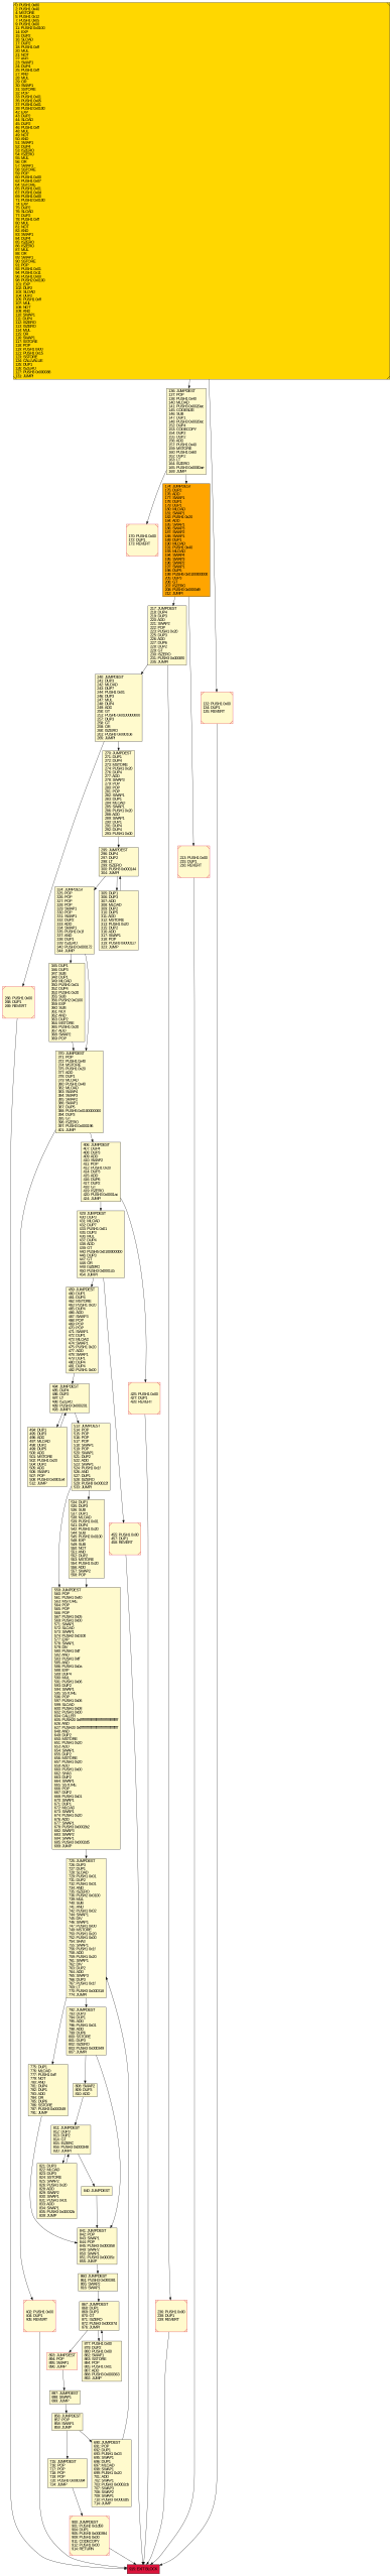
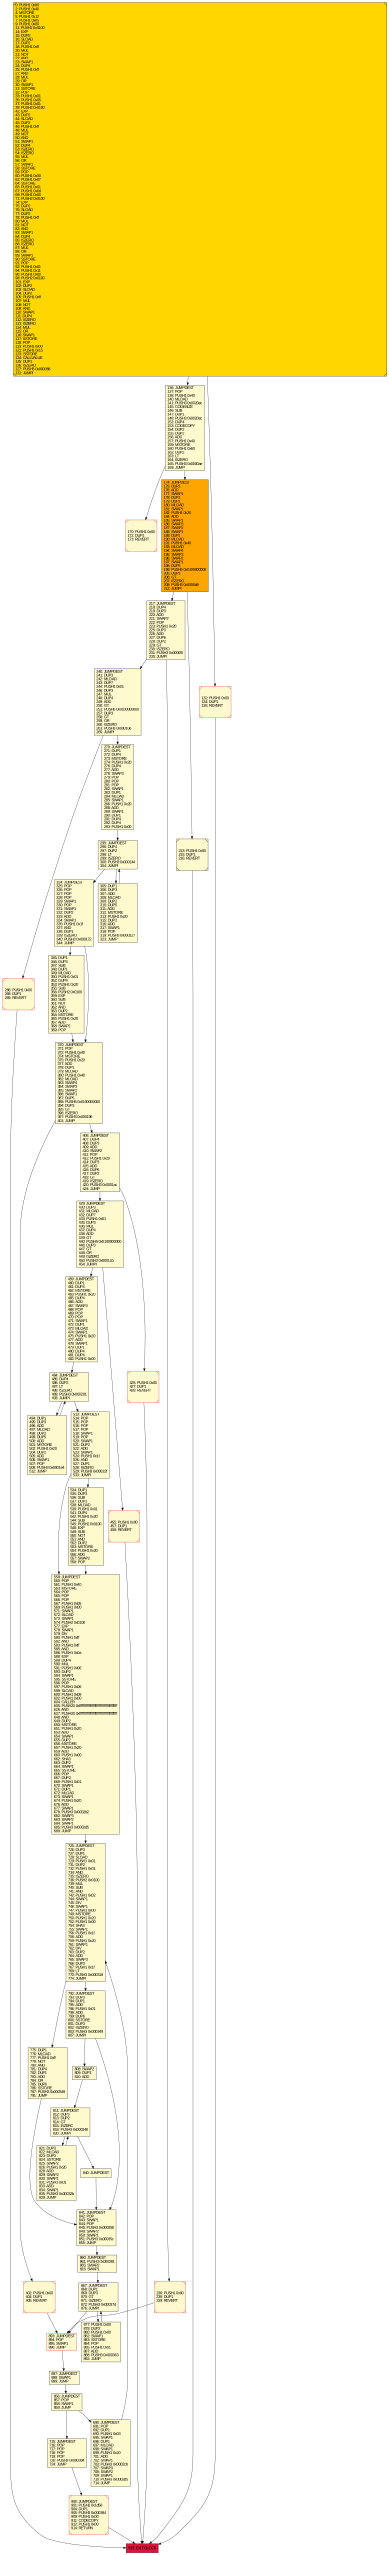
  digraph {
    rankdir=UD
    node [color=black fillcolor=lemonchiffon fontcolor=black fontname=arial shape=box style=filled]
    n1 [label="484: JUMPDEST\l485: DUP4\l486: DUP2\l487: LT\l488: ISZERO\l489: PUSH3 0x000201\l493: JUMPI\l"]
    n2 [label="513: JUMPDEST\l514: POP\l515: POP\l516: POP\l517: POP\l518: SWAP1\l519: POP\l520: SWAP1\l521: DUP2\l522: ADD\l523: SWAP1\l524: PUSH1 0x1f\l526: AND\l527: DUP1\l528: ISZERO\l529: PUSH3 0x00022f\l533: JUMPI\l"]
    n3 [label="494: DUP1\l495: DUP3\l496: ADD\l497: MLOAD\l498: DUP2\l499: DUP5\l500: ADD\l501: MSTORE\l502: PUSH1 0x20\l504: DUP2\l505: ADD\l506: SWAP1\l507: POP\l508: PUSH3 0x0001e4\l512: JUMP\l"]
    n4 [label="559: JUMPDEST\l560: POP\l561: PUSH1 0x40\l563: MSTORE\l564: POP\l565: POP\l566: POP\l567: PUSH1 0x05\l569: PUSH1 0x00\l571: SWAP1\l572: SLOAD\l573: SWAP1\l574: PUSH2 0x0100\l577: EXP\l578: SWAP1\l579: DIV\l580: PUSH1 0xff\l582: AND\l583: PUSH1 0xff\l585: AND\l586: PUSH1 0x0a\l588: EXP\l589: DUP4\l590: MUL\l591: PUSH1 0x06\l593: DUP2\l594: SWAP1\l595: SSTORE\l596: POP\l597: PUSH1 0x06\l599: SLOAD\l600: PUSH1 0x08\l602: PUSH1 0x00\l604: CALLER\l605: PUSH20 0xffffffffffffffffffffffffffffffffffffffff\l626: AND\l627: PUSH20 0xffffffffffffffffffffffffffffffffffffffff\l648: AND\l649: DUP2\l650: MSTORE\l651: PUSH1 0x20\l653: ADD\l654: SWAP1\l655: DUP2\l656: MSTORE\l657: PUSH1 0x20\l659: ADD\l660: PUSH1 0x00\l662: SHA3\l663: DUP2\l664: SWAP1\l665: SSTORE\l666: POP\l667: DUP2\l668: PUSH1 0x01\l670: SWAP1\l671: DUP1\l672: MLOAD\l673: SWAP1\l674: PUSH1 0x20\l676: ADD\l677: SWAP1\l678: PUSH3 0x0002b2\l682: SWAP3\l683: SWAP2\l684: SWAP1\l685: PUSH3 0x0002d5\l689: JUMP\l"]
    n5 [label="534: DUP1\l535: DUP3\l536: SUB\l537: DUP1\l538: MLOAD\l539: PUSH1 0x01\l541: DUP4\l542: PUSH1 0x20\l544: SUB\l545: PUSH2 0x0100\l548: EXP\l549: SUB\l550: NOT\l551: AND\l552: DUP2\l553: MSTORE\l554: PUSH1 0x20\l556: ADD\l557: SWAP2\l558: POP\l"]
    n6 [label="725: JUMPDEST\l726: DUP3\l727: DUP1\l728: SLOAD\l729: PUSH1 0x01\l731: DUP2\l732: PUSH1 0x01\l734: AND\l735: ISZERO\l736: PUSH2 0x0100\l739: MUL\l740: SUB\l741: AND\l742: PUSH1 0x02\l744: SWAP1\l745: DIV\l746: SWAP1\l747: PUSH1 0x00\l749: MSTORE\l750: PUSH1 0x20\l752: PUSH1 0x00\l754: SHA3\l755: SWAP1\l756: PUSH1 0x1f\l758: ADD\l759: PUSH1 0x20\l761: SWAP1\l762: DIV\l763: DUP2\l764: ADD\l765: SWAP3\l766: DUP3\l767: PUSH1 0x1f\l769: LT\l770: PUSH3 0x000318\l774: JUMPI\l"]
    n7 [label="792: JUMPDEST\l793: DUP3\l794: DUP1\l795: ADD\l796: PUSH1 0x01\l798: ADD\l799: DUP6\l800: SSTORE\l801: DUP3\l802: ISZERO\l803: PUSH3 0x000349\l807: JUMPI\l"]
    n8 [label="775: DUP1\l776: MLOAD\l777: PUSH1 0xff\l779: NOT\l780: AND\l781: DUP4\l782: DUP1\l783: ADD\l784: OR\l785: DUP6\l786: SSTORE\l787: PUSH3 0x000349\l791: JUMP\l"]
    n9 [label="840: JUMPDEST\l"]
    n10 [label="841: JUMPDEST\l842: POP\l843: SWAP1\l844: POP\l845: PUSH3 0x000358\l849: SWAP2\l850: SWAP1\l851: PUSH3 0x00035c\l855: JUMP\l"]
    n11 [label="860: JUMPDEST\l861: PUSH3 0x000381\l865: SWAP2\l816: SWAP1\l"]
    n12 [color=crimson label="425: PUSH1 0x00\l427: DUP1\l428: REVERT\l" shape=Msquare]
    n13 [fillcolor=crimson label="915: EXIT BLOCK\l"]
    n14 [label="808: SWAP2\l809: DUP3\l810: ADD\l"]
    n15 [label="811: JUMPDEST\l812: DUP3\l813: DUP2\l814: GT\l815: ISZERO\l816: PUSH3 0x000348\l820: JUMPI\l"]
    n16 [label="867: JUMPDEST\l868: DUP1\l869: DUP3\l870: GT\l871: ISZERO\l872: PUSH3 0x00037d\l876: JUMPI\l"]
    n17 [label="856: JUMPDEST\l857: POP\l858: SWAP1\l859: JUMP\l"]
    n18 [label="715: JUMPDEST\l716: POP\l717: POP\l718: POP\l719: POP\l720: PUSH3 0x000384\l724: JUMP\l"]
    n19 [label="690: JUMPDEST\l691: POP\l692: DUP1\l693: PUSH1 0x03\l695: SWAP1\l696: DUP1\l697: MLOAD\l698: SWAP1\l699: PUSH1 0x20\l701: ADD\l702: SWAP1\l703: PUSH3 0x0002cb\l707: SWAP3\l708: SWAP2\l709: SWAP1\l710: PUSH3 0x0002d5\l714: JUMP\l"]
    n20 [color=crimson label="900: JUMPDEST\l901: PUSH2 0x1d58\l904: DUP1\l905: PUSH3 0x000394\l909: PUSH1 0x00\l911: CODECOPY\l912: PUSH1 0x00\l914: RETURN\l" shape=Msquare]
    n21 [fillcolor=gold label="0: PUSH1 0x80\l2: PUSH1 0x40\l4: MSTORE\l5: PUSH1 0x12\l7: PUSH1 0x05\l9: PUSH1 0x00\l11: PUSH2 0x0100\l14: EXP\l15: DUP2\l16: SLOAD\l17: DUP2\l18: PUSH1 0xff\l20: MUL\l21: NOT\l22: AND\l23: SWAP1\l24: DUP4\l25: PUSH1 0xff\l27: AND\l28: MUL\l29: OR\l30: SWAP1\l31: SSTORE\l32: POP\l33: PUSH1 0x01\l35: PUSH1 0x05\l37: PUSH1 0x01\l39: PUSH2 0x0100\l42: EXP\l43: DUP2\l44: SLOAD\l45: DUP2\l46: PUSH1 0xff\l48: MUL\l49: NOT\l50: AND\l51: SWAP1\l52: DUP4\l53: ISZERO\l54: ISZERO\l55: MUL\l56: OR\l57: SWAP1\l58: SSTORE\l59: POP\l60: PUSH1 0x00\l62: PUSH1 0x07\l64: SSTORE\l65: PUSH1 0x01\l67: PUSH1 0x0d\l69: PUSH1 0x00\l71: PUSH2 0x0100\l74: EXP\l75: DUP2\l76: SLOAD\l77: DUP2\l78: PUSH1 0xff\l80: MUL\l81: NOT\l82: AND\l83: SWAP1\l84: DUP4\l85: ISZERO\l86: ISZERO\l87: MUL\l88: OR\l89: SWAP1\l90: SSTORE\l91: POP\l92: PUSH1 0x01\l94: PUSH1 0x11\l96: PUSH1 0x00\l98: PUSH2 0x0100\l101: EXP\l102: DUP2\l103: SLOAD\l104: DUP2\l105: PUSH1 0xff\l107: MUL\l108: NOT\l109: AND\l110: SWAP1\l111: DUP4\l112: ISZERO\l113: ISZERO\l114: MUL\l115: OR\l116: SWAP1\l117: SSTORE\l118: POP\l119: PUSH1 0x00\l121: PUSH1 0x15\l123: SSTORE\l124: CALLVALUE\l125: DUP1\l126: ISZERO\l127: PUSH3 0x000088\l131: JUMPI\l" shape=Msquare]
    n22 [color=crimson label="132: PUSH1 0x00\l134: DUP1\l135: REVERT\l" shape=Msquare]
    n23 [label="136: JUMPDEST\l137: POP\l138: PUSH1 0x40\l140: MLOAD\l141: PUSH3 0x0020ec\l145: CODESIZE\l146: SUB\l147: DUP1\l148: PUSH3 0x0020ec\l152: DUP4\l153: CODECOPY\l154: DUP2\l155: DUP2\l156: ADD\l157: PUSH1 0x40\l159: MSTORE\l160: PUSH1 0x60\l162: DUP2\l163: LT\l164: ISZERO\l165: PUSH3 0x0000ae\l169: JUMPI\l"]
    n24 [color=crimson label="170: PUSH1 0x00\l172: DUP1\l173: REVERT\l" shape=Msquare]
    n25 [fillcolor=orange label="174: JUMPDEST\l175: DUP2\l176: ADD\l177: SWAP1\l178: DUP1\l179: DUP1\l180: MLOAD\l181: SWAP1\l182: PUSH1 0x20\l184: ADD\l185: SWAP1\l186: SWAP3\l187: SWAP2\l188: SWAP1\l189: DUP1\l190: MLOAD\l191: PUSH1 0x40\l193: MLOAD\l194: SWAP4\l195: SWAP3\l196: SWAP2\l197: SWAP1\l198: DUP5\l199: PUSH5 0x0100000000\l205: DUP3\l206: GT\l207: ISZERO\l208: PUSH3 0x0000d9\l212: JUMPI\l"]
    n26 [color=crimson label="236: PUSH1 0x00\l238: DUP1\l239: REVERT\l" shape=Msquare]
    n27 [label="406: JUMPDEST\l407: DUP4\l408: DUP3\l409: ADD\l410: SWAP2\l411: POP\l412: PUSH1 0x20\l414: DUP3\l415: ADD\l416: DUP6\l417: DUP2\l418: GT\l419: ISZERO\l420: PUSH3 0x0001ad\l424: JUMPI\l"]
    n28 [label="429: JUMPDEST\l430: DUP3\l431: MLOAD\l432: DUP7\l433: PUSH1 0x01\l435: DUP3\l436: MUL\l437: DUP4\l438: ADD\l439: GT\l440: PUSH5 0x0100000000\l446: DUP3\l447: GT\l448: OR\l449: ISZERO\l450: PUSH3 0x0001cb\l454: JUMPI\l"]
    n29 [color=crimson label="455: PUSH1 0x00\l457: DUP1\l458: REVERT\l" shape=Msquare]
    n30 [label="459: JUMPDEST\l460: DUP1\l461: DUP4\l462: MSTORE\l463: PUSH1 0x20\l465: DUP4\l466: ADD\l467: SWAP3\l468: POP\l469: POP\l470: POP\l471: SWAP1\l472: DUP1\l473: MLOAD\l474: SWAP1\l475: PUSH1 0x20\l477: ADD\l478: SWAP1\l479: DUP1\l480: DUP4\l481: DUP4\l482: PUSH1 0x00\l"]
    n31 [label="821: DUP3\l822: MLOAD\l823: DUP3\l824: SSTORE\l825: SWAP2\l826: PUSH1 0x20\l828: ADD\l829: SWAP2\l830: SWAP1\l831: PUSH1 0x01\l833: ADD\l834: SWAP1\l835: PUSH3 0x00032b\l839: JUMP\l"]
    n32 [label="345: DUP1\l346: DUP3\l347: SUB\l348: DUP1\l349: MLOAD\l350: PUSH1 0x01\l352: DUP4\l353: PUSH1 0x20\l355: SUB\l356: PUSH2 0x0100\l359: EXP\l360: SUB\l361: NOT\l362: AND\l363: DUP2\l364: MSTORE\l365: PUSH1 0x20\l367: ADD\l368: SWAP2\l369: POP\l"]
    n33 [label="370: JUMPDEST\l371: POP\l372: PUSH1 0x40\l374: MSTORE\l375: PUSH1 0x20\l377: ADD\l378: DUP1\l379: MLOAD\l380: PUSH1 0x40\l382: MLOAD\l383: SWAP4\l384: SWAP3\l385: SWAP2\l386: SWAP1\l387: DUP5\l388: PUSH5 0x0100000000\l394: DUP3\l395: GT\l396: ISZERO\l397: PUSH3 0x000196\l401: JUMPI\l"]
    n34 [color=crimson label="402: PUSH1 0x00\l404: DUP1\l405: REVERT\l" shape=Msquare]
    n35 [label="240: JUMPDEST\l241: DUP3\l242: MLOAD\l243: DUP7\l244: PUSH1 0x01\l246: DUP3\l247: MUL\l248: DUP4\l249: ADD\l250: GT\l251: PUSH5 0x0100000000\l257: DUP3\l258: GT\l259: OR\l260: ISZERO\l261: PUSH3 0x00010e\l265: JUMPI\l"]
    n36 [label="270: JUMPDEST\l271: DUP1\l272: DUP4\l273: MSTORE\l274: PUSH1 0x20\l276: DUP4\l277: ADD\l278: SWAP3\l279: POP\l280: POP\l281: POP\l282: SWAP1\l283: DUP1\l284: MLOAD\l285: SWAP1\l286: PUSH1 0x20\l288: ADD\l289: SWAP1\l290: DUP1\l291: DUP4\l292: DUP4\l293: PUSH1 0x00\l"]
    n37 [color=crimson label="266: PUSH1 0x00\l268: DUP1\l269: REVERT\l" shape=Msquare]
    n38 [label="295: JUMPDEST\l296: DUP4\l297: DUP2\l298: LT\l299: ISZERO\l300: PUSH3 0x000144\l304: JUMPI\l"]
    n39 [label="305: DUP1\l306: DUP3\l307: ADD\l308: MLOAD\l309: DUP2\l310: DUP5\l311: ADD\l312: MSTORE\l313: PUSH1 0x20\l315: DUP2\l316: ADD\l317: SWAP1\l318: POP\l319: PUSH3 0x000127\l323: JUMP\l"]
    n40 [label="324: JUMPDEST\l325: POP\l326: POP\l327: POP\l328: POP\l329: SWAP1\l330: POP\l331: SWAP1\l332: DUP2\l333: ADD\l334: SWAP1\l335: PUSH1 0x1f\l337: AND\l338: DUP1\l339: ISZERO\l340: PUSH3 0x000172\l344: JUMPI\l"]
    n41 [label="877: PUSH1 0x00\l879: DUP2\l880: PUSH1 0x00\l882: SWAP1\l883: SSTORE\l884: POP\l885: PUSH1 0x01\l887: ADD\l888: PUSH3 0x000363\l892: JUMP\l"]
    n42 [color=crimson label="893: JUMPDEST\l894: POP\l895: SWAP1\l896: JUMP\l"]
    n43 [label="897: JUMPDEST\l898: SWAP1\l899: JUMP\l"]
    n44 [label="217: JUMPDEST\l218: DUP4\l219: DUP3\l220: ADD\l221: SWAP2\l222: POP\l223: PUSH1 0x20\l225: DUP3\l226: ADD\l227: DUP6\l228: DUP2\l229: GT\l230: ISZERO\l231: PUSH3 0x0000f0\l235: JUMPI\l"]
-   n45 [color=crimson label="213: PUSH1 0x00\l215: DUP1\l216: REVERT\l" shape=Msquare]
+   n45 [label="213: PUSH1 0x00\l215: DUP1\l216: REVERT\l" shape=Msquare]
    n1 -> n2
    n1 -> n3
    n2 -> n4
    n2 -> n5
    n3 -> n1
    n4 -> n6
    n5 -> n4
    n6 -> n7
    n6 -> n8
    n7 -> n10
    n7 -> n14
    n8 -> n10
    n9 -> n10
    n10 -> n11
    n11 -> n16
    n12 -> n13
    n14 -> n15
    n15 -> n9
    n15 -> n31
    n16 -> n41
    n16 -> n42
    n17 -> n18
    n17 -> n19
    n18 -> n20
    n19 -> n6
    n20 -> n13
    n21 -> n22
    n21 -> n23
    n22 -> n13
    n23 -> n24
    n23 -> n25
    n25 -> n44
    n25 -> n45
-   n26 -> n13
+   n26 -> n42
    n27 -> n12
    n27 -> n28
    n28 -> n29
    n28 -> n30
    n29 -> n13
    n30 -> n1
    n31 -> n15
    n32 -> n33
    n33 -> n27
    n33 -> n34
-   n34 -> n13
+   n34 -> n42
    n35 -> n36
    n35 -> n37
    n36 -> n38
    n37 -> n13
    n38 -> n39
    n38 -> n40
    n39 -> n38
    n40 -> n32
    n40 -> n33
    n41 -> n16
    n42 -> n43
    n43 -> n17
    n44 -> n26
    n44 -> n35
    n45 -> n13
  }
